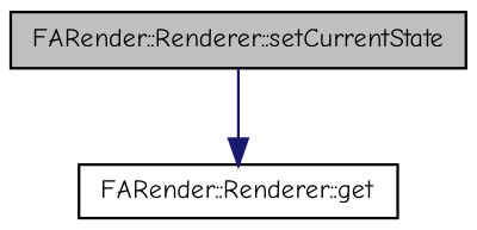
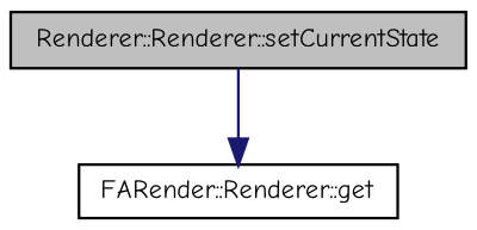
  digraph {
    rankdir=TB
    fontname="Comic Neue"
    node [color=black fontname="Comic Neue" fontsize=10 shape=record style=filled]
-   n1 [fillcolor=grey75 fontcolor=black height=0.2 label="FARender::Renderer::setCurrentState" width=0.4]
+   n1 [fillcolor=grey75 fontcolor=black height=0.2 label="Renderer::Renderer::setCurrentState" width=0.4]
    n2 [fillcolor=white height=0.2 label="FARender::Renderer::get" width=0.4]
    n1 -> n2 [color=midnightblue fontname="Comic Neue" fontsize=10 labelfontname=Helvetica labelfontsize=10 style=solid]
  }
